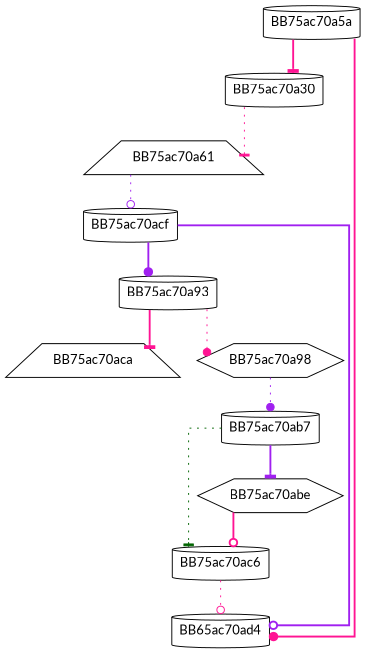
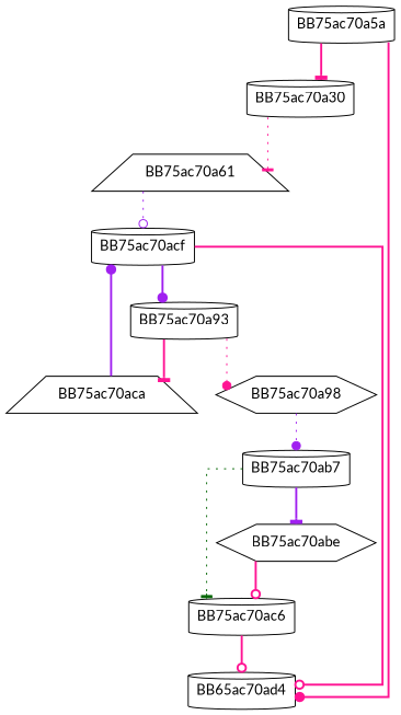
  digraph {
    fontname=Lato
    splines=ortho
    node [fontname=Lato shape=cylinder]
    edge [arrowhead=tee color=deeppink fontname=Lato style=bold]
    BB75ac70a61 [shape=trapezium]
    BB75ac70a30
    BB75ac70acf
    BB75ac70a5a
    n5 [label=BB65ac70ad4]
    BB75ac70a93
    BB75ac70aca [shape=trapezium]
    BB75ac70a98 [shape=hexagon]
    BB75ac70ab7
    BB75ac70ac6
    BB75ac70abe [shape=hexagon]
    BB75ac70a61 -> BB75ac70acf [arrowhead=odot color=purple style=dotted]
    BB75ac70a30 -> BB75ac70a61 [style=dotted]
-   BB75ac70acf -> n5 [arrowhead=odot color=purple]
+   BB75ac70acf -> n5 [arrowhead=odot]
    BB75ac70acf -> BB75ac70a93 [arrowhead=dot color=purple]
    BB75ac70a5a -> BB75ac70a30
    BB75ac70a5a -> n5 [arrowhead=dot]
    BB75ac70a93 -> BB75ac70aca
    BB75ac70a93 -> BB75ac70a98 [arrowhead=dot style=dotted]
+   BB75ac70aca -> BB75ac70acf [arrowhead=dot color=purple]
    BB75ac70a98 -> BB75ac70ab7 [arrowhead=dot color=purple style=dotted]
    BB75ac70ab7 -> BB75ac70ac6 [color=darkgreen style=dotted]
    BB75ac70ab7 -> BB75ac70abe [color=purple]
-   BB75ac70ac6 -> n5 [arrowhead=odot style=dotted]
+   BB75ac70ac6 -> n5 [arrowhead=odot]
    BB75ac70abe -> BB75ac70ac6 [arrowhead=odot]
  }
